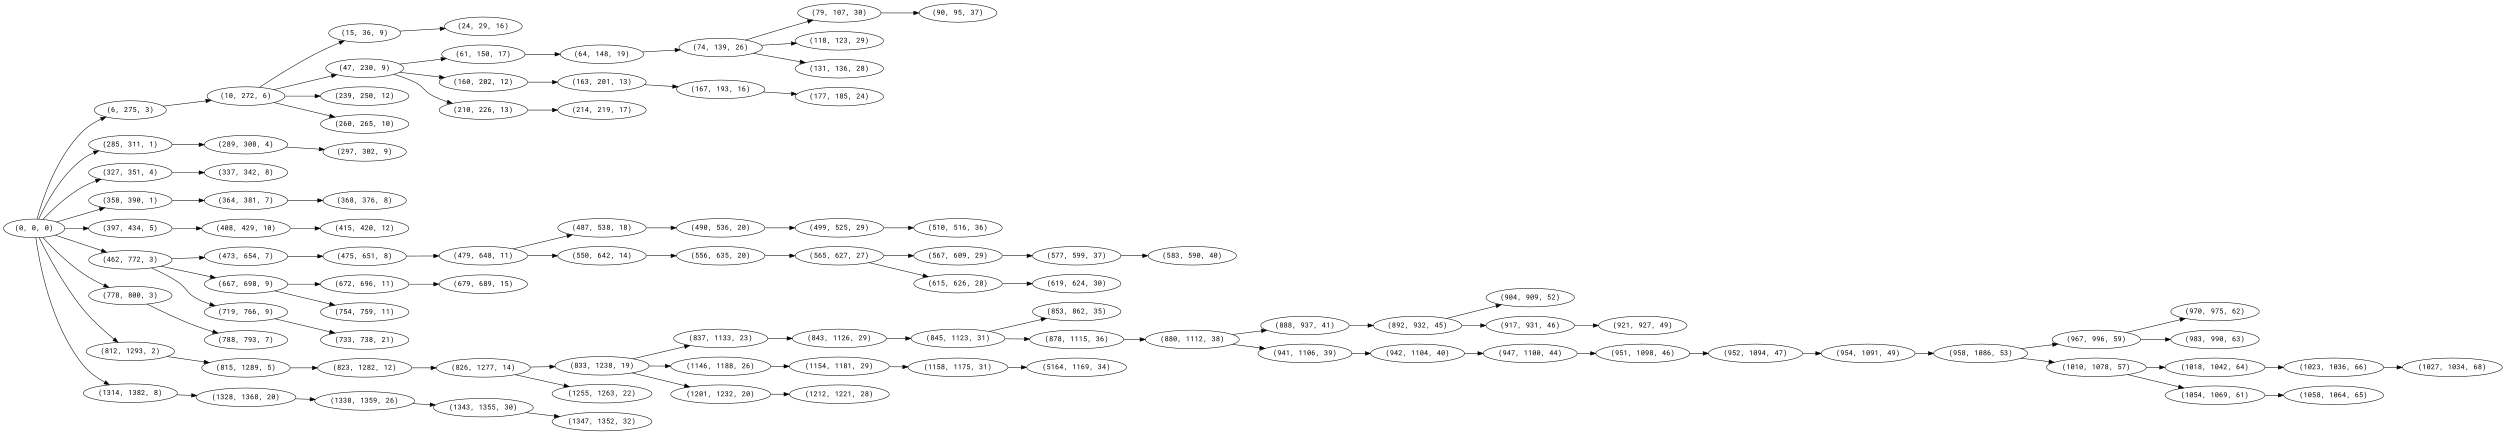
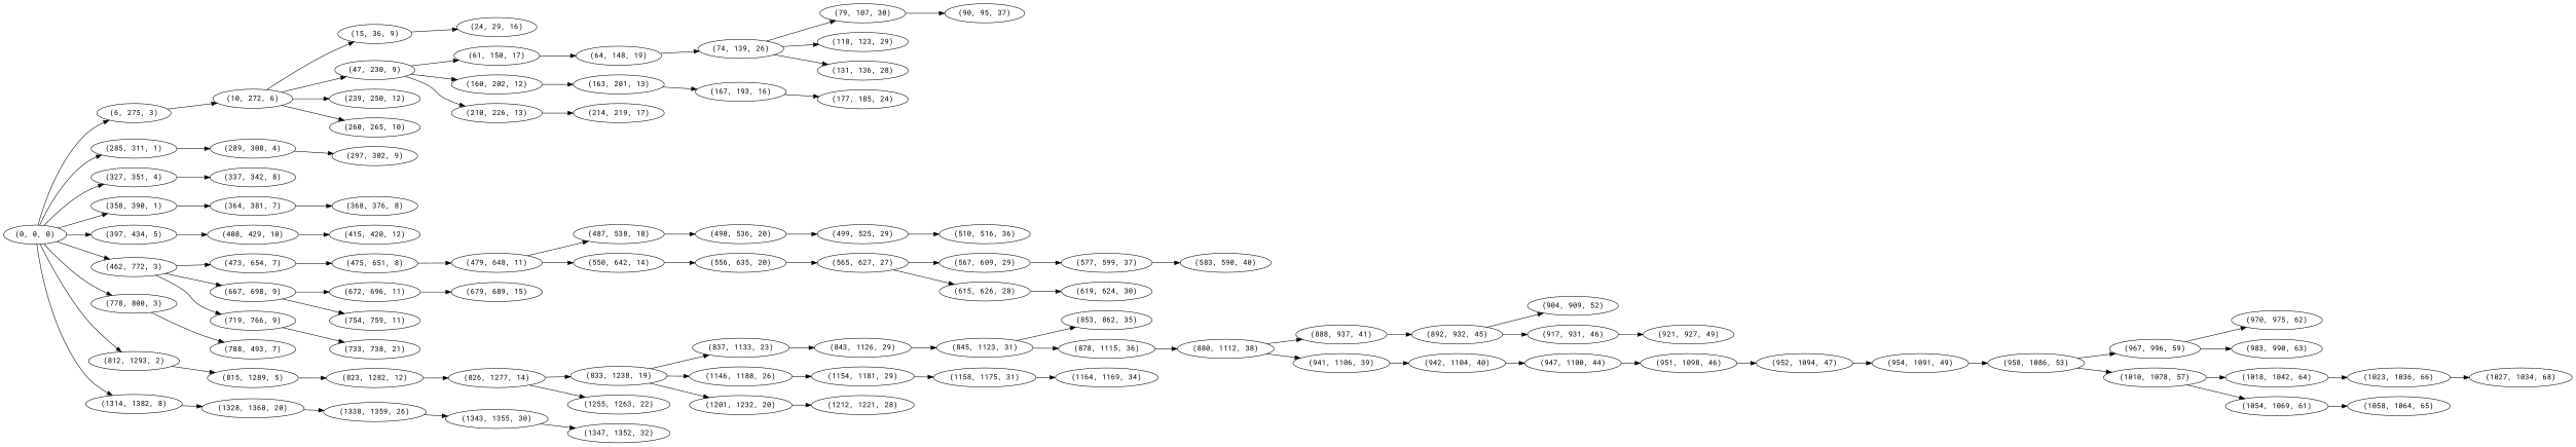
  digraph {
    fontname="Roboto Mono"
    rankdir=LR
    node [fontname="Roboto Mono"]
    edge [fontname="Roboto Mono"]
    "(0, 0, 0)"
    "(6, 275, 3)"
    "(285, 311, 1)"
    "(327, 351, 4)"
    "(358, 390, 1)"
    "(397, 434, 5)"
    "(462, 772, 3)"
    "(778, 800, 3)"
    "(812, 1293, 2)"
    "(1314, 1382, 8)"
    "(10, 272, 6)"
    "(289, 308, 4)"
    "(337, 342, 8)"
    "(364, 381, 7)"
    "(408, 429, 10)"
    "(473, 654, 7)"
    "(667, 698, 9)"
    "(719, 766, 9)"
-   "(788, 793, 7)"
+   "(788, 793, 7)" [label="(788, 493, 7)"]
    "(815, 1289, 5)"
    "(1328, 1368, 20)"
    "(15, 36, 9)"
    "(47, 230, 9)"
    "(239, 250, 12)"
    "(260, 265, 10)"
    "(24, 29, 16)"
    "(61, 150, 17)"
    "(160, 202, 12)"
    "(210, 226, 13)"
    "(64, 148, 19)"
    "(163, 201, 13)"
    "(214, 219, 17)"
    "(74, 139, 26)"
    "(79, 107, 30)"
    "(118, 123, 29)"
    "(131, 136, 28)"
    "(90, 95, 37)"
    "(167, 193, 16)"
    "(177, 185, 24)"
    "(297, 302, 9)"
    "(368, 376, 8)"
    "(415, 420, 12)"
    "(475, 651, 8)"
    "(672, 696, 11)"
    "(754, 759, 11)"
    "(733, 738, 21)"
    "(479, 648, 11)"
    "(487, 538, 18)"
    "(550, 642, 14)"
    "(490, 536, 20)"
    "(556, 635, 20)"
    "(499, 525, 29)"
    "(510, 516, 36)"
    "(565, 627, 27)"
    "(567, 609, 29)"
    "(615, 626, 28)"
    "(577, 599, 37)"
    "(619, 624, 30)"
    "(583, 590, 40)"
    "(679, 689, 15)"
    "(823, 1282, 12)"
    "(826, 1277, 14)"
    "(833, 1238, 19)"
    "(1255, 1263, 22)"
    "(837, 1133, 23)"
    "(1146, 1188, 26)"
    "(1201, 1232, 20)"
    "(843, 1126, 29)"
    "(1154, 1181, 29)"
    "(1212, 1221, 28)"
    "(845, 1123, 31)"
    "(853, 862, 35)"
    "(878, 1115, 36)"
    "(880, 1112, 38)"
    "(888, 937, 41)"
    "(941, 1106, 39)"
    "(892, 932, 45)"
    "(942, 1104, 40)"
    "(904, 909, 52)"
    "(917, 931, 46)"
    "(921, 927, 49)"
    "(947, 1100, 44)"
    "(951, 1098, 46)"
    "(952, 1094, 47)"
    "(954, 1091, 49)"
    "(958, 1086, 53)"
    "(967, 996, 59)"
    "(1010, 1078, 57)"
    "(970, 975, 62)"
    "(983, 990, 63)"
    "(1018, 1042, 64)"
    "(1054, 1069, 61)"
    "(1023, 1036, 66)"
    "(1058, 1064, 65)"
    "(1027, 1034, 68)"
    "(1158, 1175, 31)"
-   "(1164, 1169, 34)" [label="(5164, 1169, 34)"]
+   "(1164, 1169, 34)"
    "(1338, 1359, 26)"
    "(1343, 1355, 30)"
    "(1347, 1352, 32)"
    "(0, 0, 0)" -> "(6, 275, 3)"
    "(0, 0, 0)" -> "(285, 311, 1)"
    "(0, 0, 0)" -> "(327, 351, 4)"
    "(0, 0, 0)" -> "(358, 390, 1)"
    "(0, 0, 0)" -> "(397, 434, 5)"
    "(0, 0, 0)" -> "(462, 772, 3)"
    "(0, 0, 0)" -> "(778, 800, 3)"
    "(0, 0, 0)" -> "(812, 1293, 2)"
    "(0, 0, 0)" -> "(1314, 1382, 8)"
    "(6, 275, 3)" -> "(10, 272, 6)"
    "(285, 311, 1)" -> "(289, 308, 4)"
    "(327, 351, 4)" -> "(337, 342, 8)"
    "(358, 390, 1)" -> "(364, 381, 7)"
    "(397, 434, 5)" -> "(408, 429, 10)"
    "(462, 772, 3)" -> "(473, 654, 7)"
    "(462, 772, 3)" -> "(667, 698, 9)"
    "(462, 772, 3)" -> "(719, 766, 9)"
    "(778, 800, 3)" -> "(788, 793, 7)"
    "(812, 1293, 2)" -> "(815, 1289, 5)"
    "(1314, 1382, 8)" -> "(1328, 1368, 20)"
    "(10, 272, 6)" -> "(15, 36, 9)"
    "(10, 272, 6)" -> "(47, 230, 9)"
    "(10, 272, 6)" -> "(239, 250, 12)"
    "(10, 272, 6)" -> "(260, 265, 10)"
    "(289, 308, 4)" -> "(297, 302, 9)"
    "(364, 381, 7)" -> "(368, 376, 8)"
    "(408, 429, 10)" -> "(415, 420, 12)"
    "(473, 654, 7)" -> "(475, 651, 8)"
    "(667, 698, 9)" -> "(672, 696, 11)"
    "(667, 698, 9)" -> "(754, 759, 11)"
    "(719, 766, 9)" -> "(733, 738, 21)"
    "(815, 1289, 5)" -> "(823, 1282, 12)"
    "(1328, 1368, 20)" -> "(1338, 1359, 26)"
    "(15, 36, 9)" -> "(24, 29, 16)"
    "(47, 230, 9)" -> "(61, 150, 17)"
    "(47, 230, 9)" -> "(160, 202, 12)"
    "(47, 230, 9)" -> "(210, 226, 13)"
    "(61, 150, 17)" -> "(64, 148, 19)"
    "(160, 202, 12)" -> "(163, 201, 13)"
    "(210, 226, 13)" -> "(214, 219, 17)"
    "(64, 148, 19)" -> "(74, 139, 26)"
    "(163, 201, 13)" -> "(167, 193, 16)"
    "(74, 139, 26)" -> "(79, 107, 30)"
    "(74, 139, 26)" -> "(118, 123, 29)"
    "(74, 139, 26)" -> "(131, 136, 28)"
    "(79, 107, 30)" -> "(90, 95, 37)"
    "(167, 193, 16)" -> "(177, 185, 24)"
    "(475, 651, 8)" -> "(479, 648, 11)"
    "(672, 696, 11)" -> "(679, 689, 15)"
    "(479, 648, 11)" -> "(487, 538, 18)"
    "(479, 648, 11)" -> "(550, 642, 14)"
    "(487, 538, 18)" -> "(490, 536, 20)"
    "(550, 642, 14)" -> "(556, 635, 20)"
    "(490, 536, 20)" -> "(499, 525, 29)"
    "(556, 635, 20)" -> "(565, 627, 27)"
    "(499, 525, 29)" -> "(510, 516, 36)"
    "(565, 627, 27)" -> "(567, 609, 29)"
    "(565, 627, 27)" -> "(615, 626, 28)"
    "(567, 609, 29)" -> "(577, 599, 37)"
    "(615, 626, 28)" -> "(619, 624, 30)"
    "(577, 599, 37)" -> "(583, 590, 40)"
    "(823, 1282, 12)" -> "(826, 1277, 14)"
    "(826, 1277, 14)" -> "(833, 1238, 19)"
    "(826, 1277, 14)" -> "(1255, 1263, 22)"
    "(833, 1238, 19)" -> "(837, 1133, 23)"
    "(833, 1238, 19)" -> "(1146, 1188, 26)"
    "(833, 1238, 19)" -> "(1201, 1232, 20)"
    "(837, 1133, 23)" -> "(843, 1126, 29)"
    "(1146, 1188, 26)" -> "(1154, 1181, 29)"
    "(1201, 1232, 20)" -> "(1212, 1221, 28)"
    "(843, 1126, 29)" -> "(845, 1123, 31)"
    "(1154, 1181, 29)" -> "(1158, 1175, 31)"
    "(845, 1123, 31)" -> "(853, 862, 35)"
    "(845, 1123, 31)" -> "(878, 1115, 36)"
    "(878, 1115, 36)" -> "(880, 1112, 38)"
    "(880, 1112, 38)" -> "(888, 937, 41)"
    "(880, 1112, 38)" -> "(941, 1106, 39)"
    "(888, 937, 41)" -> "(892, 932, 45)"
    "(941, 1106, 39)" -> "(942, 1104, 40)"
    "(892, 932, 45)" -> "(904, 909, 52)"
    "(892, 932, 45)" -> "(917, 931, 46)"
    "(942, 1104, 40)" -> "(947, 1100, 44)"
    "(917, 931, 46)" -> "(921, 927, 49)"
    "(947, 1100, 44)" -> "(951, 1098, 46)"
    "(951, 1098, 46)" -> "(952, 1094, 47)"
    "(952, 1094, 47)" -> "(954, 1091, 49)"
    "(954, 1091, 49)" -> "(958, 1086, 53)"
    "(958, 1086, 53)" -> "(967, 996, 59)"
    "(958, 1086, 53)" -> "(1010, 1078, 57)"
    "(967, 996, 59)" -> "(970, 975, 62)"
    "(967, 996, 59)" -> "(983, 990, 63)"
    "(1010, 1078, 57)" -> "(1018, 1042, 64)"
    "(1010, 1078, 57)" -> "(1054, 1069, 61)"
    "(1018, 1042, 64)" -> "(1023, 1036, 66)"
    "(1054, 1069, 61)" -> "(1058, 1064, 65)"
    "(1023, 1036, 66)" -> "(1027, 1034, 68)"
    "(1158, 1175, 31)" -> "(1164, 1169, 34)"
    "(1338, 1359, 26)" -> "(1343, 1355, 30)"
    "(1343, 1355, 30)" -> "(1347, 1352, 32)"
  }
